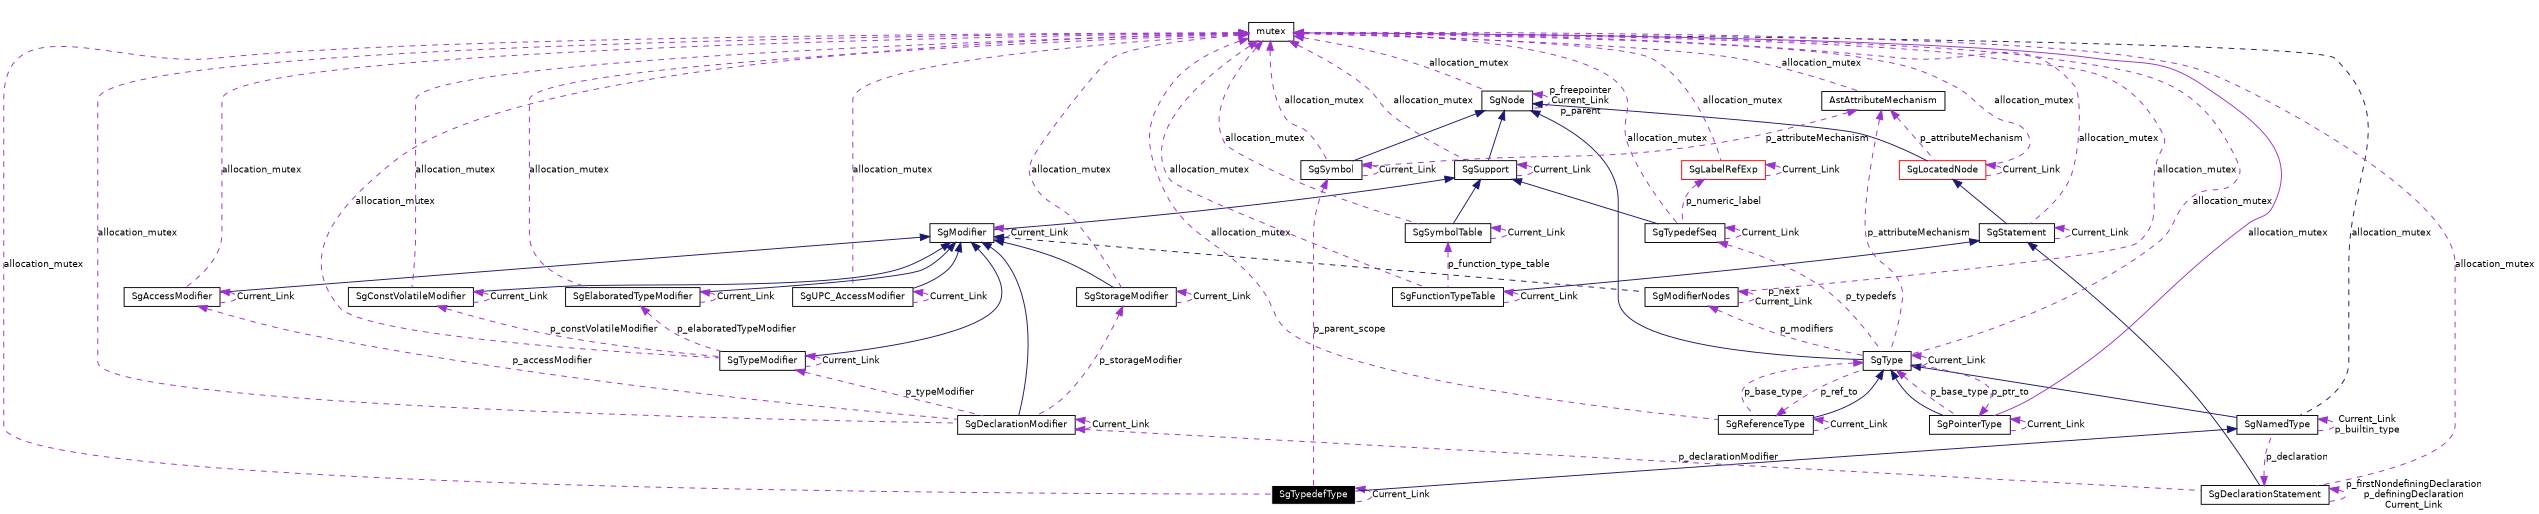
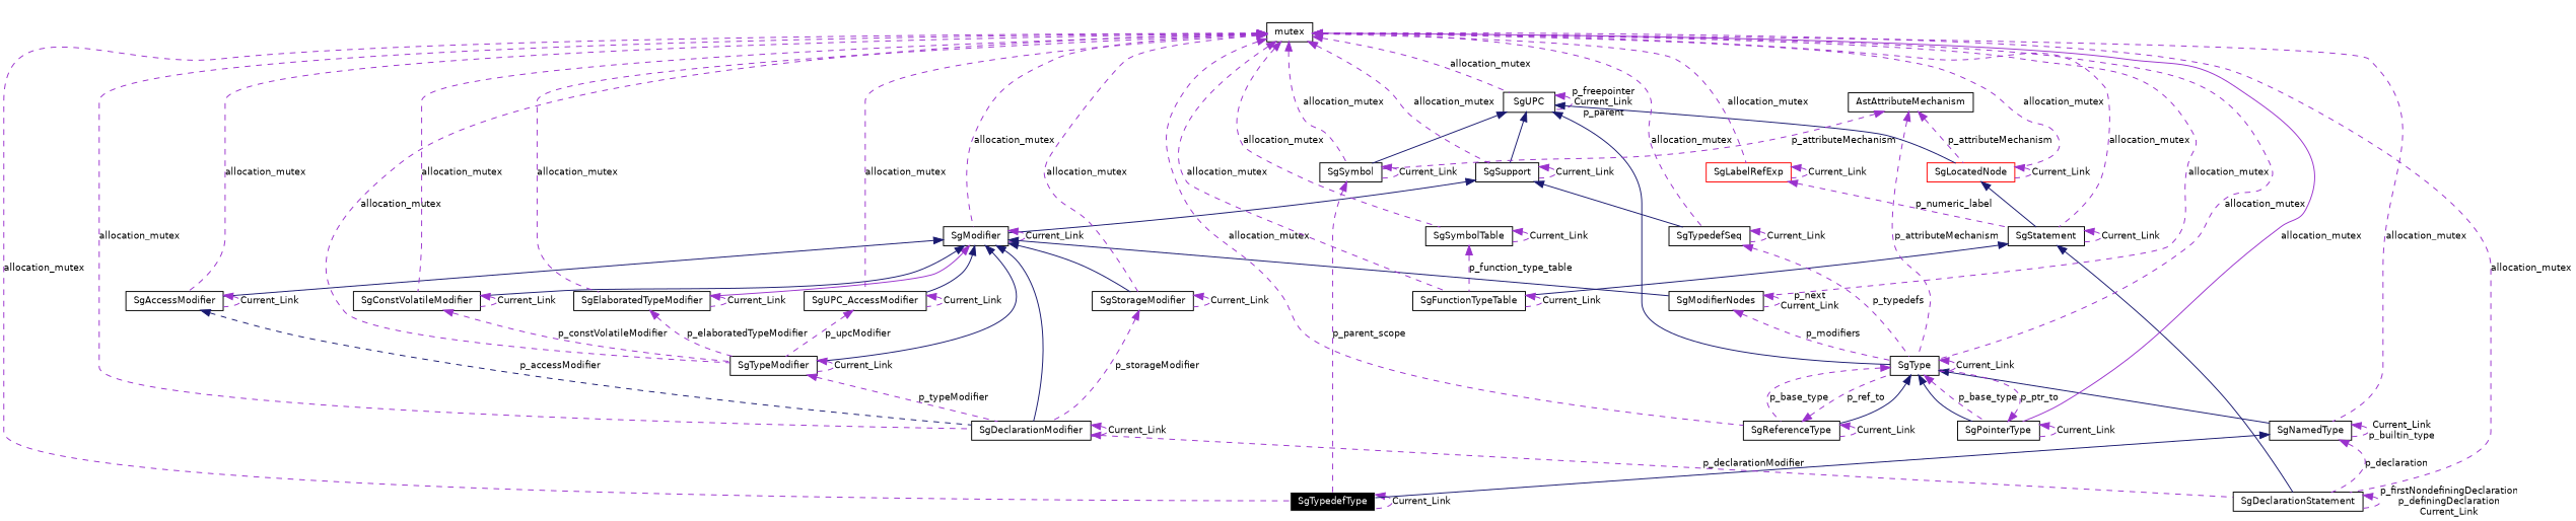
  digraph {
    node [color=black fontname=Helvetica fontsize=10 shape=record]
    edge [color=darkorchid3 dir=back fontname=Helvetica fontsize=10 labelfontname=Helvetica labelfontsize=10 style=dashed]
    n1 [color=white fillcolor=black fontcolor=white height=0.2 label=SgTypedefType style=filled width=0.4]
    n2 [height=0.2 label=SgNamedType width=0.4]
    n3 [height=0.2 label=SgType width=0.4]
    n4 [height=0.2 label=SgPointerType width=0.4]
    n5 [height=0.2 label=SgReferenceType width=0.4]
-   n6 [height=0.2 label=SgNode width=0.4]
+   n6 [height=0.2 label=SgUPC width=0.4]
    n7 [color=red height=0.2 label=SgLocatedNode width=0.4]
    n8 [height=0.2 label=SgSupport width=0.4]
    n9 [height=0.2 label=SgSymbol width=0.4]
    n10 [height=0.2 label=SgStatement width=0.4]
    n11 [height=0.2 label=SgSymbolTable width=0.4]
    n12 [height=0.2 label=SgModifier width=0.4]
    n13 [height=0.2 label=SgTypedefSeq width=0.4]
    n14 [height=0.2 label=SgFunctionTypeTable width=0.4]
    n15 [height=0.2 label=SgDeclarationStatement width=0.4]
    n16 [height=0.2 label=mutex width=0.4]
    n17 [color=red height=0.2 label=SgLabelRefExp width=0.4]
    n18 [height=0.2 label=SgModifierNodes width=0.4]
    n19 [height=0.2 label=SgDeclarationModifier width=0.4]
    n20 [height=0.2 label=SgTypeModifier width=0.4]
    n21 [height=0.2 label=SgElaboratedTypeModifier width=0.4]
    n22 [height=0.2 label=SgConstVolatileModifier width=0.4]
    n23 [height=0.2 label=SgUPC_AccessModifier width=0.4]
    n24 [height=0.2 label=SgStorageModifier width=0.4]
    n25 [height=0.2 label=SgAccessModifier width=0.4]
    n26 [height=0.2 label=AstAttributeMechanism width=0.4]
    n1 -> n1 [label=Current_Link]
    n2 -> n1 [color=midnightblue style=solid]
    n2 -> n2 [label="Current_Link\np_builtin_type"]
    n3 -> n2 [color=midnightblue style=solid]
    n3 -> n3 [label=Current_Link]
    n3 -> n4 [color=midnightblue style=solid]
    n3 -> n4 [label=p_base_type]
    n3 -> n5 [color=midnightblue style=solid]
    n3 -> n5 [label=p_base_type]
    n4 -> n3 [label=p_ptr_to]
    n4 -> n4 [label=Current_Link]
    n5 -> n3 [label=p_ref_to]
    n5 -> n5 [label=Current_Link]
    n6 -> n3 [color=midnightblue style=solid]
    n6 -> n6 [label="p_freepointer\nCurrent_Link\np_parent"]
    n6 -> n7 [color=midnightblue style=solid]
    n6 -> n8 [color=midnightblue style=solid]
    n6 -> n9 [color=midnightblue style=solid]
    n7 -> n7 [label=Current_Link]
    n7 -> n10 [color=midnightblue style=solid]
    n8 -> n8 [label=Current_Link]
-   n8 -> n11 [color=midnightblue style=solid]
    n8 -> n12 [color=midnightblue style=solid]
    n8 -> n13 [color=midnightblue style=solid]
    n9 -> n1 [label=p_parent_scope]
    n9 -> n9 [label=Current_Link]
    n10 -> n10 [label=Current_Link]
    n10 -> n14 [color=midnightblue style=solid]
    n10 -> n15 [color=midnightblue style=solid]
    n11 -> n11 [label=Current_Link]
    n11 -> n14 [label=p_function_type_table]
    n12 -> n12 [label=Current_Link]
-   n12 -> n18 [color=midnightblue]
+   n12 -> n18 [color=midnightblue style=solid]
    n12 -> n19 [color=midnightblue style=solid]
    n12 -> n20 [color=midnightblue style=solid]
-   n12 -> n21 [color=midnightblue style=solid]
+   n12 -> n21 [style=solid]
    n12 -> n22 [color=midnightblue style=solid]
    n12 -> n23 [color=midnightblue style=solid]
    n12 -> n24 [color=midnightblue style=solid]
    n12 -> n25 [color=midnightblue style=solid]
    n13 -> n3 [label=p_typedefs]
    n13 -> n13 [label=Current_Link]
    n14 -> n14 [label=Current_Link]
-   n15 -> n2 [label=p_declaration]
+   n2 -> n15 [label=p_declaration]
    n15 -> n15 [label="p_firstNondefiningDeclaration\np_definingDeclaration\nCurrent_Link"]
    n16 -> n1 [label=allocation_mutex]
-   n16 -> n2 [color=midnightblue label=allocation_mutex]
+   n16 -> n2 [label=allocation_mutex]
    n16 -> n3 [label=allocation_mutex]
    n16 -> n4 [label=allocation_mutex style=solid]
    n16 -> n5 [label=allocation_mutex]
    n16 -> n6 [label=allocation_mutex]
    n16 -> n7 [label=allocation_mutex]
    n16 -> n8 [label=allocation_mutex]
    n16 -> n9 [label=allocation_mutex]
    n16 -> n10 [label=allocation_mutex]
    n16 -> n11 [label=allocation_mutex]
-   n16 -> n26 [label=allocation_mutex]
+   n16 -> n12 [label=allocation_mutex]
    n16 -> n13 [label=allocation_mutex]
    n16 -> n14 [label=allocation_mutex]
    n16 -> n15 [label=allocation_mutex]
    n16 -> n17 [label=allocation_mutex]
    n16 -> n18 [label=allocation_mutex]
    n16 -> n19 [label=allocation_mutex]
    n16 -> n20 [label=allocation_mutex]
    n16 -> n21 [label=allocation_mutex]
    n16 -> n22 [label=allocation_mutex]
    n16 -> n23 [label=allocation_mutex]
    n16 -> n24 [label=allocation_mutex]
    n16 -> n25 [label=allocation_mutex]
-   n17 -> n13 [label=p_numeric_label]
+   n17 -> n10 [label=p_numeric_label]
    n17 -> n17 [label=Current_Link]
    n18 -> n3 [label=p_modifiers]
    n18 -> n18 [label="p_next\nCurrent_Link"]
    n19 -> n15 [label=p_declarationModifier]
    n19 -> n19 [label=Current_Link]
    n20 -> n19 [label=p_typeModifier]
    n20 -> n20 [label=Current_Link]
    n21 -> n20 [label=p_elaboratedTypeModifier]
    n21 -> n21 [label=Current_Link]
    n22 -> n20 [label=p_constVolatileModifier]
    n22 -> n22 [label=Current_Link]
+   n23 -> n20 [label=p_upcModifier]
    n23 -> n23 [label=Current_Link]
    n24 -> n19 [label=p_storageModifier]
    n24 -> n24 [label=Current_Link]
-   n25 -> n19 [label=p_accessModifier]
+   n25 -> n19 [color=midnightblue label=p_accessModifier]
    n25 -> n25 [label=Current_Link]
    n26 -> n3 [label=p_attributeMechanism]
    n26 -> n7 [label=p_attributeMechanism]
    n26 -> n9 [label=p_attributeMechanism]
  }
